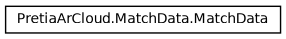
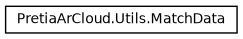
  digraph {
    rankdir=LR
-   n1 [color=black fillcolor=white fontname=Helvetica fontsize=10 height=0.2 label="PretiaArCloud.MatchData.MatchData" shape=record style=filled width=0.4]
+   n1 [color=black fillcolor=white fontname=Helvetica fontsize=10 height=0.2 label="PretiaArCloud.Utils.MatchData" shape=record style=filled width=0.4]
  }
